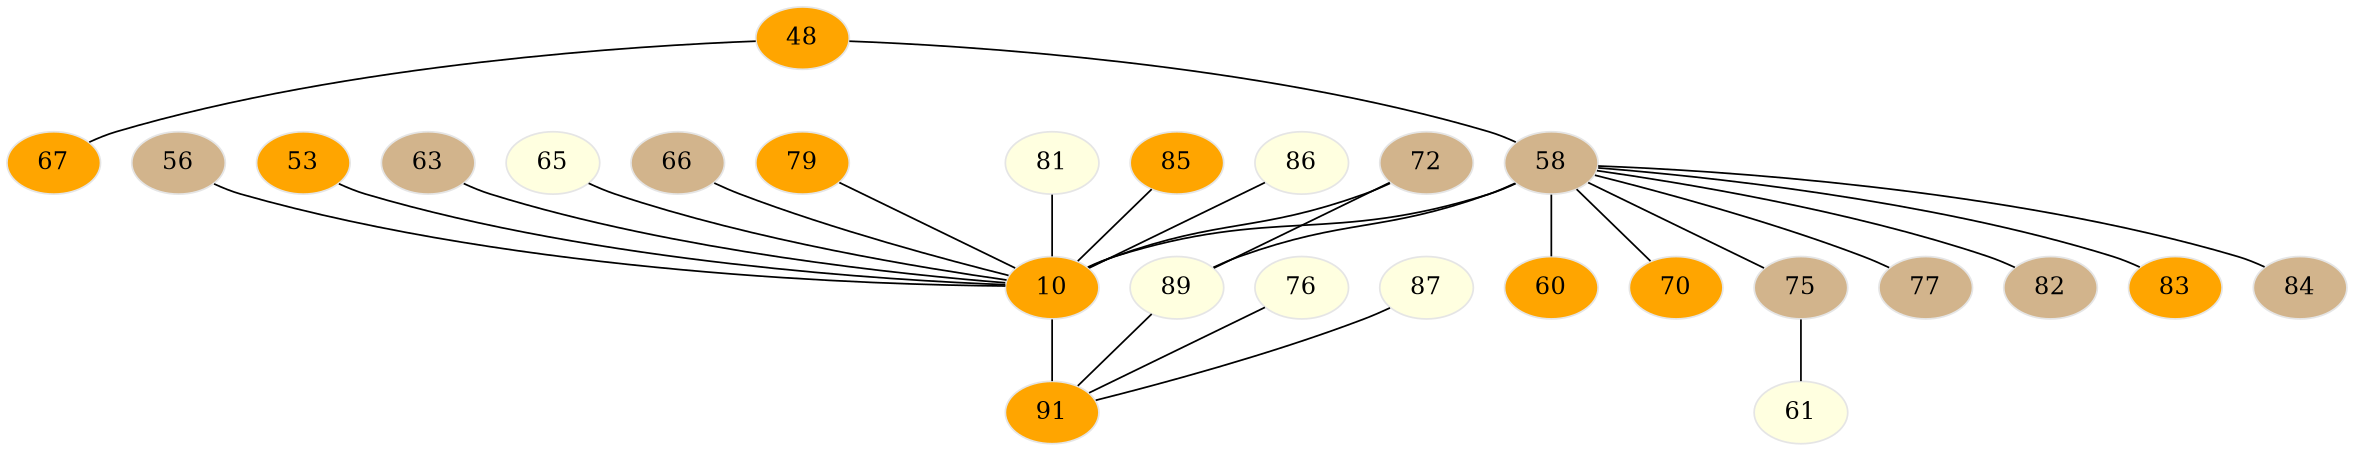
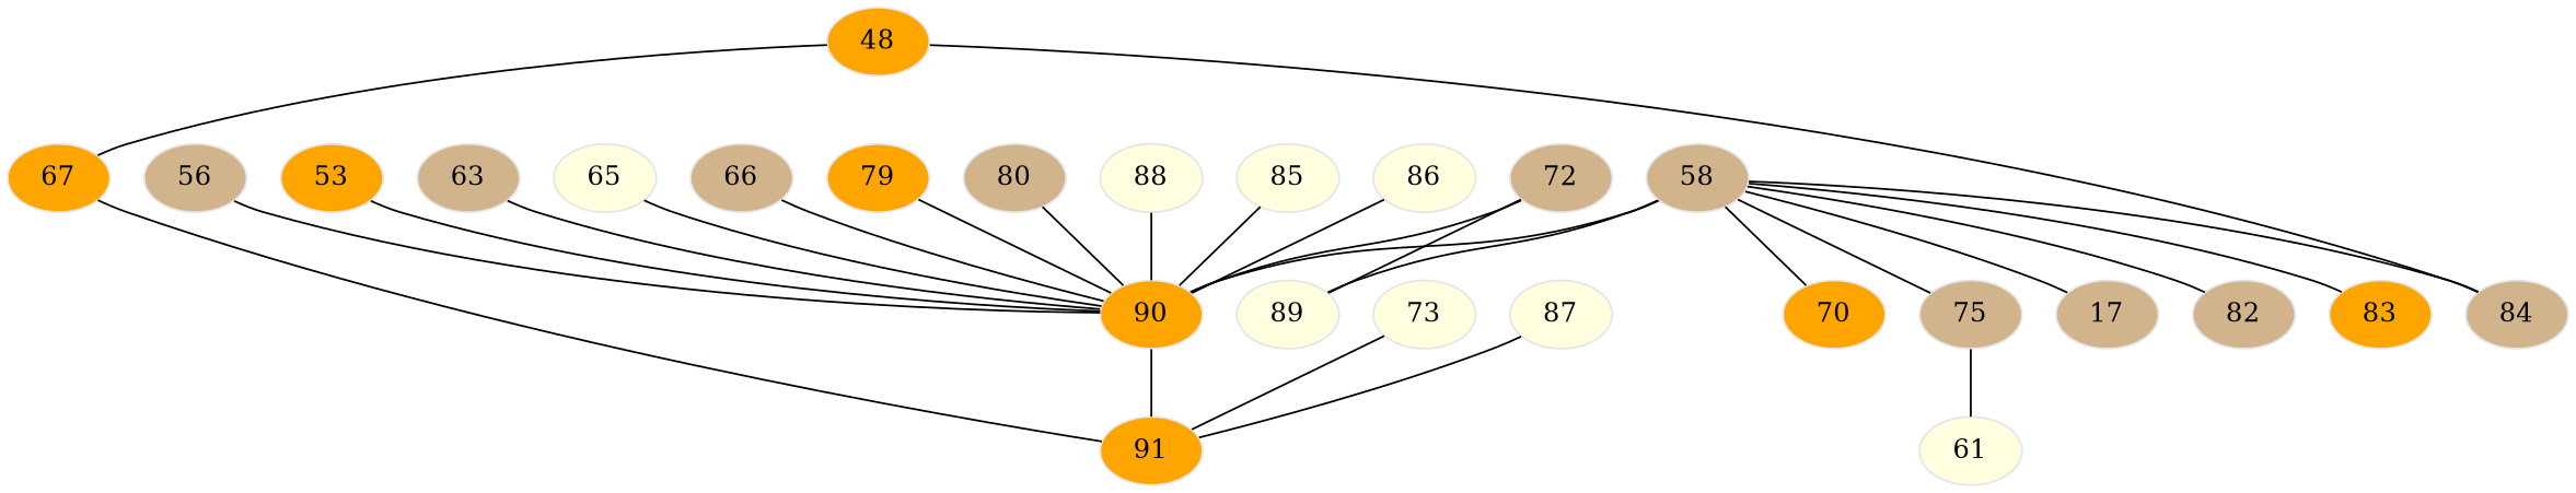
  graph {
    node [color=gray90 fillcolor=orange style=filled]
    48 [super="+43"]
    58 [fillcolor=tan super="+37+46"]
    67 [super="+25+49"]
-   90 [super="+5+18+73+21+23+50+51" label=10]
-   60
+   90 [super="+5+18+73+21+23+50+51"]
    70 [super="+38"]
    75 [fillcolor=tan super="+26"]
-   77 [fillcolor=tan]
+   77 [fillcolor=tan label=17]
    82 [fillcolor=tan]
    83
    84 [fillcolor=tan super="+2"]
    89 [fillcolor=lightyellow super="+78+88"]
    91 [super="+45+40+11+74+15+27+42+52"]
    56 [fillcolor=tan]
    61 [fillcolor=lightyellow]
    n16 [label=53]
    63 [fillcolor=tan]
    65 [fillcolor=lightyellow]
    66 [fillcolor=tan]
    72 [fillcolor=tan super="+54+19"]
-   76 [fillcolor=lightyellow]
+   76 [fillcolor=lightyellow label=73]
    79
-   81 [fillcolor=lightyellow]
-   85
+   80 [fillcolor=tan super="+39"]
+   81 [fillcolor=lightyellow label=88]
+   85 [fillcolor=lightyellow]
    86 [fillcolor=lightyellow]
    87 [fillcolor=lightyellow]
-   48 -- 58
+   48 -- 84
    48 -- 67 [weight=2]
    58 -- 90 [weight=7]
-   58 -- 60
    58 -- 70
    58 -- 75
    58 -- 77
    58 -- 82
    58 -- 83
    58 -- 84
    58 -- 89 [weight=4]
    90 -- 91 [weight=5]
    75 -- 61
-   89 -- 91
+   67 -- 91
    56 -- 90
    n16 -- 90
    63 -- 90
    65 -- 90
    66 -- 90
    72 -- 90 [weight=2]
    72 -- 89
    76 -- 91
    79 -- 90
+   80 -- 90
    81 -- 90
    85 -- 90
    86 -- 90
    87 -- 91
  }
